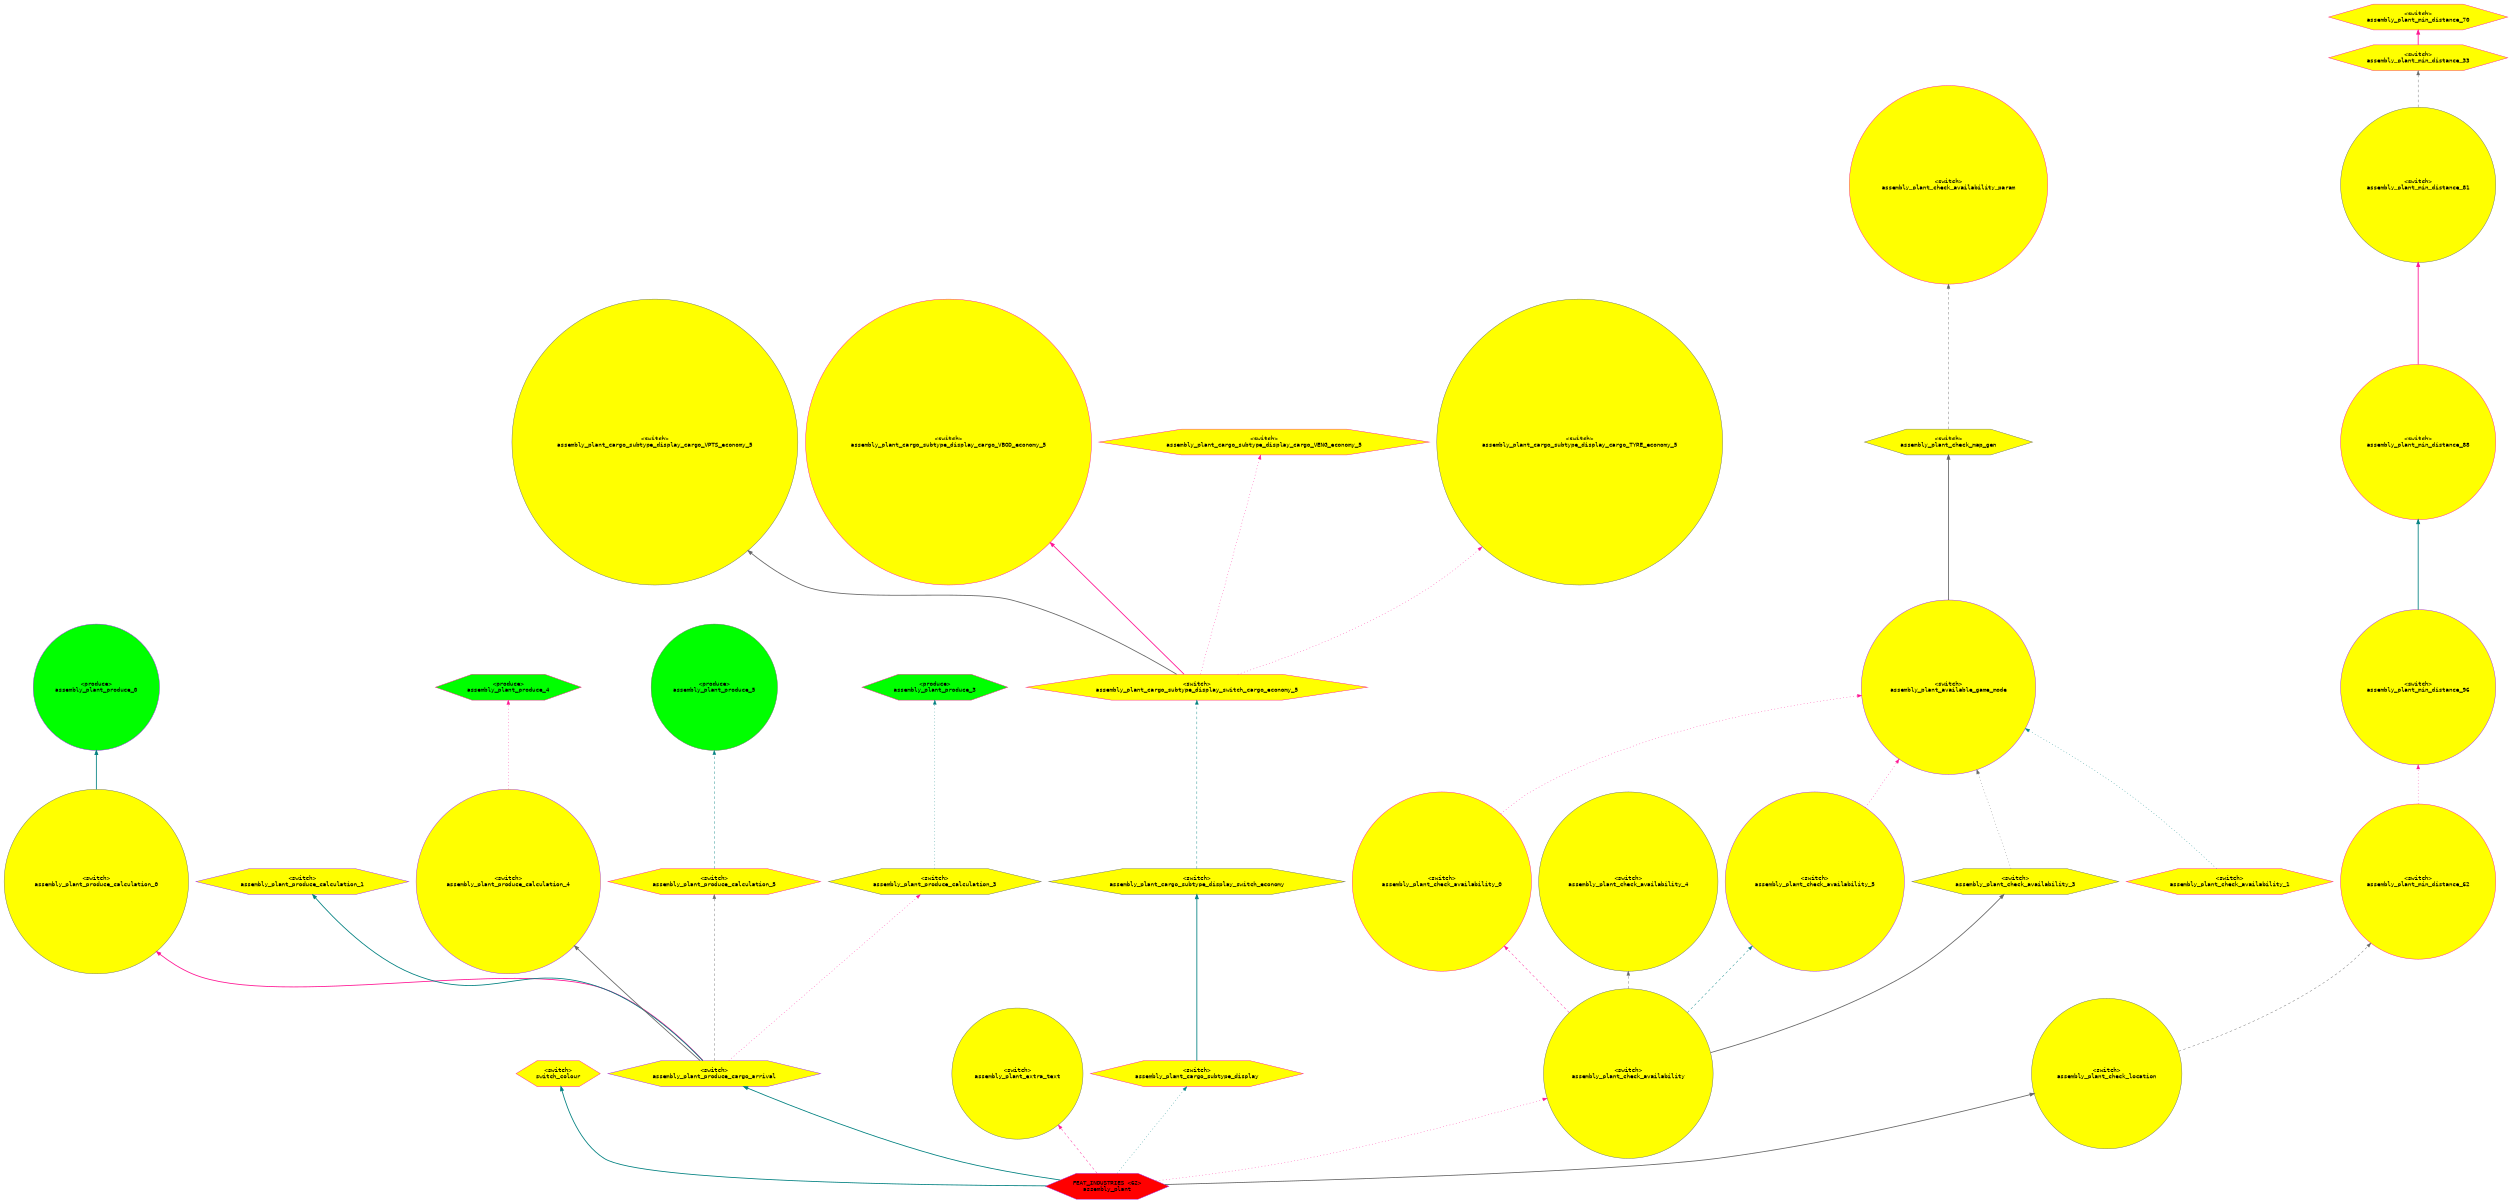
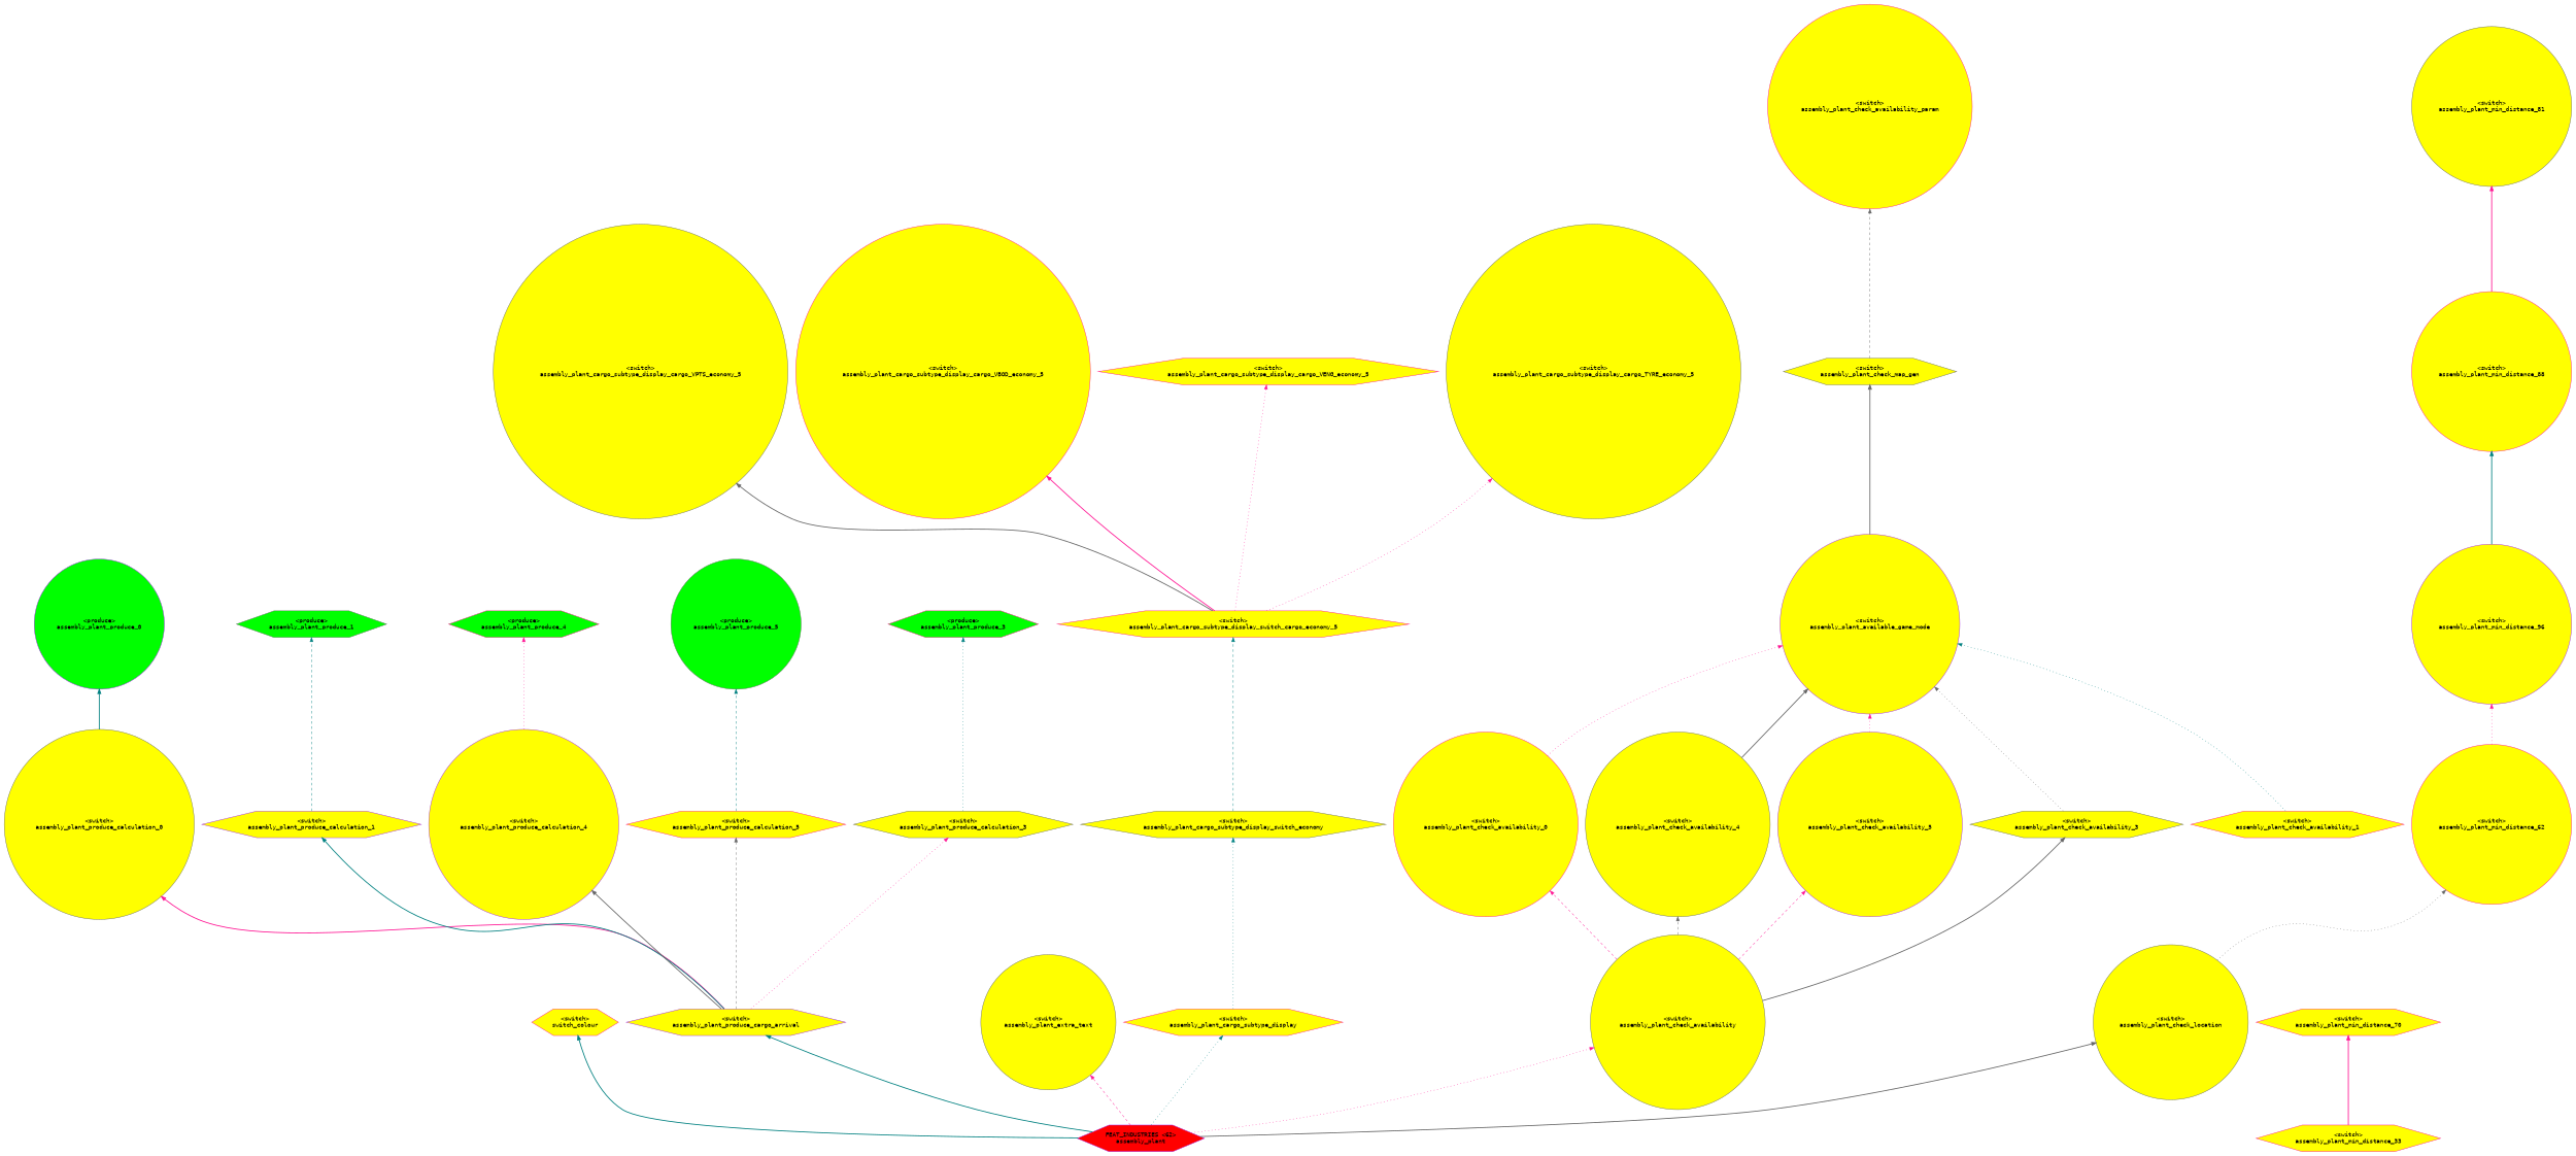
  digraph {
    fontname="DejaVu Sans Mono"
    rankdir=BT
    node [color=deeppink fillcolor=yellow fontname="DejaVu Sans Mono" shape=circle style=filled]
    edge [color=deeppink fontname="DejaVu Sans Mono" style=bold]
    n1 [label="<switch>\nswitch_colour" shape=hexagon]
    n2 [color=purple fillcolor=green label="<produce>\nassembly_plant_produce_0"]
    n3 [color=gray40 label="<switch>\nassembly_plant_produce_calculation_0"]
+   n4 [color=gray40 fillcolor=green label="<produce>\nassembly_plant_produce_1" shape=hexagon]
    n5 [color=purple label="<switch>\nassembly_plant_produce_calculation_1" shape=hexagon]
    n6 [fillcolor=green label="<produce>\nassembly_plant_produce_4" shape=hexagon]
    n7 [color=purple label="<switch>\nassembly_plant_produce_calculation_4"]
    n8 [color=gray40 fillcolor=green label="<produce>\nassembly_plant_produce_5"]
    n9 [label="<switch>\nassembly_plant_produce_calculation_5" shape=hexagon]
    n10 [fillcolor=green label="<produce>\nassembly_plant_produce_3" shape=hexagon]
    n11 [color=gray40 label="<switch>\nassembly_plant_produce_calculation_3" shape=hexagon]
    n12 [color=purple label="<switch>\nassembly_plant_produce_cargo_arrival" shape=hexagon]
    n13 [color=gray40 label="<switch>\nassembly_plant_extra_text"]
    n14 [color=gray40 label="<switch>\nassembly_plant_cargo_subtype_display_cargo_VPTS_economy_5"]
    n15 [label="<switch>\nassembly_plant_cargo_subtype_display_cargo_VBOD_economy_5"]
    n16 [label="<switch>\nassembly_plant_cargo_subtype_display_cargo_VENG_economy_5" shape=hexagon]
    n17 [color=gray40 label="<switch>\nassembly_plant_cargo_subtype_display_cargo_TYRE_economy_5"]
    n18 [label="<switch>\nassembly_plant_cargo_subtype_display_switch_cargo_economy_5" shape=hexagon]
    n19 [color=gray40 label="<switch>\nassembly_plant_cargo_subtype_display_switch_economy" shape=hexagon]
    n20 [label="<switch>\nassembly_plant_cargo_subtype_display" shape=hexagon]
    n21 [label="<switch>\nassembly_plant_check_availability_param"]
    n22 [color=gray40 label="<switch>\nassembly_plant_check_map_gen" shape=hexagon]
    n23 [color=purple label="<switch>\nassembly_plant_available_game_mode"]
    n24 [label="<switch>\nassembly_plant_check_availability_0"]
    n25 [label="<switch>\nassembly_plant_check_availability_1" shape=hexagon]
    n26 [color=gray40 label="<switch>\nassembly_plant_check_availability_4"]
    n27 [color=purple label="<switch>\nassembly_plant_check_availability_5"]
    n28 [color=gray40 label="<switch>\nassembly_plant_check_availability_3" shape=hexagon]
    n29 [color=gray40 label="<switch>\nassembly_plant_check_availability"]
    n30 [label="<switch>\nassembly_plant_min_distance_70" shape=hexagon]
    n31 [label="<switch>\nassembly_plant_min_distance_33" shape=hexagon]
    n32 [color=gray40 label="<switch>\nassembly_plant_min_distance_81"]
    n33 [label="<switch>\nassembly_plant_min_distance_88"]
    n34 [color=purple label="<switch>\nassembly_plant_min_distance_96"]
    n35 [label="<switch>\nassembly_plant_min_distance_62"]
    n36 [color=gray40 label="<switch>\nassembly_plant_check_location"]
    n37 [color=purple fillcolor=red label="FEAT_INDUSTRIES <62>\nassembly_plant" shape=hexagon]
    n3 -> n2 [color=teal]
+   n5 -> n4 [color=teal style=dashed]
    n7 -> n6 [style=dotted]
    n9 -> n8 [color=teal style=dashed]
    n11 -> n10 [color=teal style=dotted]
    n12 -> n3
    n12 -> n5 [color=teal]
    n12 -> n7 [color=gray40]
    n12 -> n9 [color=gray40 style=dashed]
    n12 -> n11 [style=dotted]
    n18 -> n14 [color=gray40]
    n18 -> n15
    n18 -> n16 [style=dotted]
    n18 -> n17 [style=dotted]
    n19 -> n18 [color=teal style=dashed]
-   n20 -> n19 [color=teal]
+   n20 -> n19 [color=teal style=dotted]
    n22 -> n21 [color=gray40 style=dashed]
    n23 -> n22 [color=gray40]
    n24 -> n23 [style=dotted]
    n25 -> n23 [color=teal style=dotted]
+   n26 -> n23 [color=gray40]
    n27 -> n23 [style=dotted]
    n28 -> n23 [color=gray40 style=dotted]
    n29 -> n24 [style=dashed]
    n29 -> n26 [color=gray40 style=dashed]
-   n29 -> n27 [color=teal style=dashed]
+   n29 -> n27 [style=dashed]
    n29 -> n28 [color=gray40]
    n31 -> n30
-   n32 -> n31 [color=gray40 style=dashed]
    n33 -> n32
    n34 -> n33 [color=teal]
    n35 -> n34 [style=dotted]
-   n36 -> n35 [color=gray40 style=dashed]
+   n36 -> n35 [color=gray40 style=dotted]
    n37 -> n1 [color=teal]
    n37 -> n12 [color=teal]
    n37 -> n13 [style=dashed]
    n37 -> n20 [color=teal style=dotted]
    n37 -> n29 [style=dotted]
    n37 -> n36 [color=gray40]
  }
